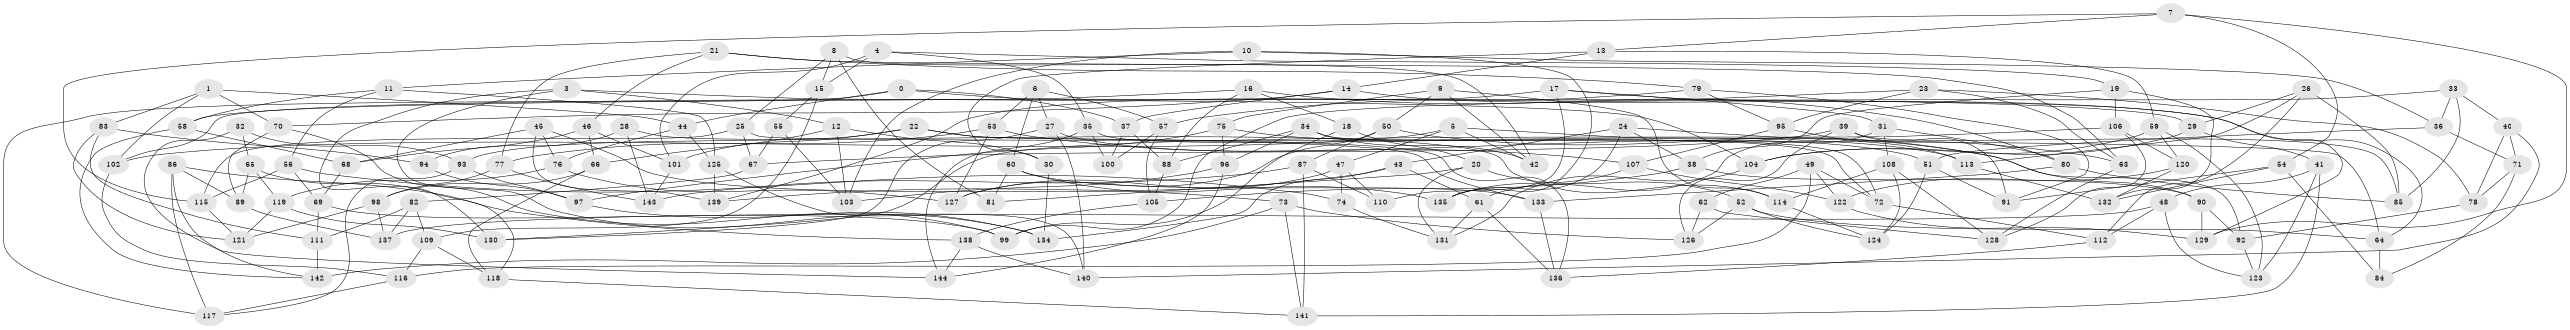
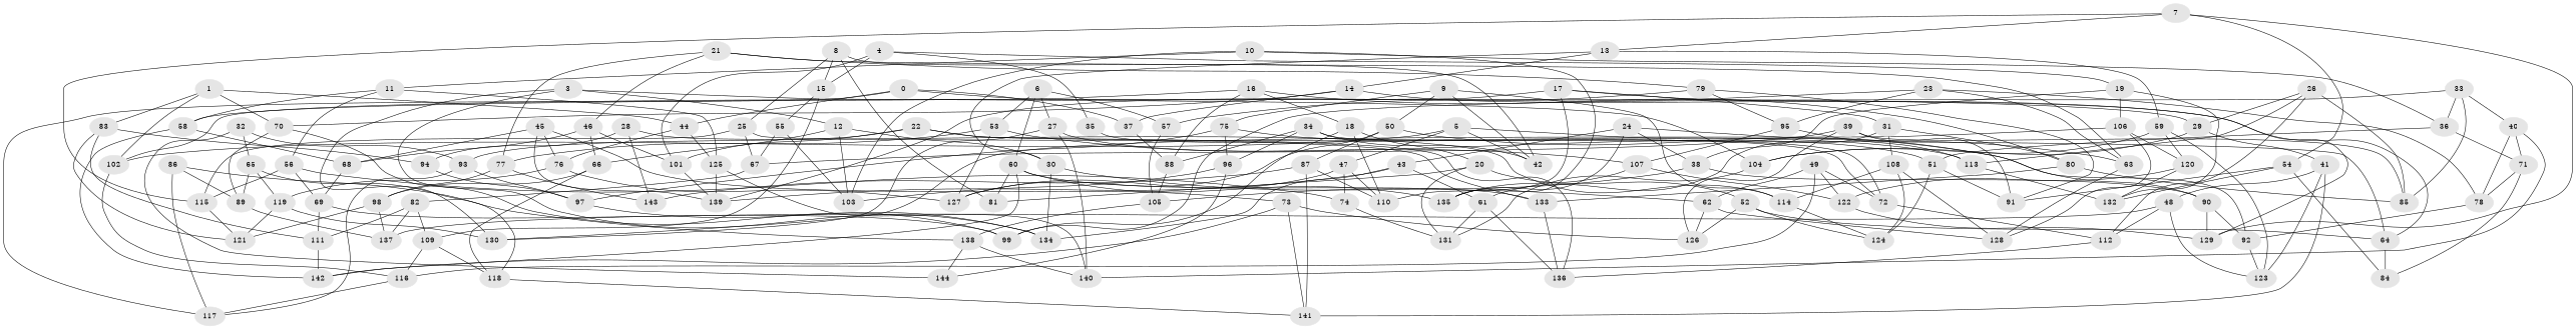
  graph {
    node [color=gray90 style=filled]
    1
    44
    70
    83
    102
    125
    76
    99
    89
    94
    111
    121
    116
    n14 [label=0]
    29
    37
    117
    104
    41
    88
-   100
    3
    12
    130
    134
    103
    30
    66
    131
    4
    15
    19
    35
    101
    55
    109
    38
    106
    132
    144
    72
    143
    5
    42
    47
    90
    110
    74
    127
    129
    92
    6
    27
    53
    57
    60
    51
    140
    77
    107
    105
    81
    135
    133
    7
    13
    54
    115
    14
    59
    91
    84
    8
    25
    64
    67
    9
    50
    75
    114
    87
    113
    96
    97
    124
    10
    11
    36
    56
    58
    71
    69
    68
    142
    139
    62
    118
    98
    123
    120
    16
    18
    80
    20
    85
    17
    31
    61
    108
    52
    128
    126
    21
    46
    63
    79
    95
    22
    93
    136
    23
    78
    24
    43
    82
    26
    112
    28
    48
    141
    32
    65
    119
    33
    40
    34
    138
    39
    137
    45
    73
    49
    122
    86
    1 -- 44
    1 -- 70
    1 -- 83
    1 -- 102
    44 -- 125
    44 -- 76
    70 -- 99
    70 -- 89
    83 -- 94
    83 -- 111
    83 -- 121
    102 -- 116
    125 -- 140
    125 -- 139
    76 -- 127
    76 -- 119
    89 -- 137
    94 -- 97
    111 -- 142
    116 -- 117
    n14 -- 44
    n14 -- 29
    n14 -- 37
    n14 -- 117
    29 -- 104
    29 -- 41
    37 -- 88
-   37 -- 100
    104 -- 131
    41 -- 123
    41 -- 48
    41 -- 141
    88 -- 105
    3 -- 104
    3 -- 12
    3 -- 130
    3 -- 134
    12 -- 103
    12 -- 30
    12 -- 66
    30 -- 134
+   30 -- 62
    66 -- 118
    66 -- 98
    4 -- 15
    4 -- 19
    4 -- 35
    4 -- 101
    15 -- 55
    15 -- 109
    19 -- 38
    19 -- 106
    19 -- 132
-   35 -- 100
-   35 -- 144
    35 -- 72
-   101 -- 143
+   101 -- 139
    55 -- 103
    55 -- 67
    109 -- 116
    109 -- 118
    38 -- 90
    38 -- 105
    106 -- 130
    106 -- 120
    106 -- 128
    72 -- 112
    5 -- 102
    5 -- 42
    5 -- 47
    5 -- 90
    47 -- 110
    47 -- 74
    47 -- 127
    90 -- 129
    90 -- 92
    74 -- 131
    92 -- 123
    6 -- 27
    6 -- 53
    6 -- 57
    6 -- 60
    27 -- 130
    27 -- 51
    27 -- 140
    53 -- 127
    53 -- 77
    53 -- 107
-   57 -- 100
    57 -- 105
    60 -- 81
    60 -- 135
    60 -- 133
    51 -- 91
    51 -- 124
    77 -- 143
    77 -- 98
    107 -- 135
    107 -- 122
    105 -- 138
    133 -- 136
    7 -- 129
    7 -- 13
    7 -- 54
    7 -- 115
    13 -- 30
    13 -- 14
    13 -- 59
    54 -- 132
    54 -- 91
    54 -- 84
    115 -- 121
    14 -- 70
    14 -- 37
    14 -- 64
    59 -- 104
    59 -- 123
    59 -- 120
    8 -- 15
    8 -- 42
    8 -- 81
    8 -- 25
    25 -- 115
    25 -- 64
    25 -- 67
    64 -- 84
    67 -- 82
    9 -- 42
    9 -- 50
    9 -- 75
    9 -- 114
    50 -- 127
    50 -- 92
    50 -- 87
    75 -- 113
    75 -- 96
    75 -- 97
    114 -- 124
    87 -- 143
    87 -- 110
    87 -- 141
    113 -- 132
    96 -- 103
    96 -- 144
    97 -- 134
    10 -- 103
    10 -- 135
    10 -- 11
    10 -- 36
    11 -- 125
    11 -- 56
    11 -- 58
    36 -- 51
    36 -- 71
    56 -- 74
    56 -- 115
    56 -- 69
    58 -- 68
    58 -- 142
    71 -- 84
    71 -- 78
    69 -- 99
    69 -- 111
    68 -- 69
    62 -- 128
    62 -- 126
    118 -- 141
    98 -- 121
    98 -- 137
    120 -- 132
    120 -- 122
    16 -- 88
    16 -- 58
    16 -- 18
    16 -- 80
    18 -- 99
+   18 -- 110
    18 -- 20
    80 -- 133
    80 -- 85
    20 -- 131
    20 -- 81
    20 -- 52
    17 -- 102
    17 -- 110
    17 -- 129
    17 -- 31
    31 -- 80
    31 -- 61
    31 -- 108
    61 -- 131
    61 -- 136
    108 -- 114
    108 -- 124
    108 -- 128
    52 -- 64
    52 -- 124
    52 -- 126
    21 -- 77
    21 -- 46
    21 -- 63
    21 -- 79
    46 -- 66
    46 -- 101
    46 -- 68
    63 -- 128
    79 -- 91
    79 -- 139
    79 -- 95
    95 -- 107
    95 -- 113
    22 -- 101
    22 -- 133
    22 -- 93
    22 -- 136
    93 -- 117
    93 -- 97
    23 -- 57
    23 -- 63
    23 -- 95
    23 -- 78
    78 -- 92
    24 -- 38
    24 -- 135
    24 -- 63
    24 -- 43
    43 -- 134
    43 -- 139
    43 -- 61
    82 -- 111
    82 -- 109
    82 -- 137
    26 -- 29
    26 -- 113
    26 -- 85
    26 -- 112
    112 -- 136
    28 -- 94
    28 -- 143
    28 -- 114
    48 -- 123
    48 -- 112
    48 -- 137
    32 -- 144
    32 -- 93
    32 -- 65
    65 -- 89
    65 -- 118
    65 -- 119
    119 -- 121
    119 -- 130
    33 -- 99
    33 -- 36
    33 -- 85
    33 -- 40
    40 -- 140
    40 -- 71
    40 -- 78
    34 -- 88
    34 -- 72
    34 -- 42
    34 -- 96
    138 -- 144
    138 -- 140
    39 -- 91
    39 -- 67
    39 -- 85
    39 -- 126
    45 -- 76
    45 -- 68
    45 -- 139
    45 -- 73
    73 -- 142
    73 -- 126
    73 -- 141
    49 -- 116
    49 -- 72
    49 -- 62
    49 -- 122
    122 -- 129
    86 -- 89
    86 -- 117
-   86 -- 142
+   60 -- 142
    86 -- 138
  }
